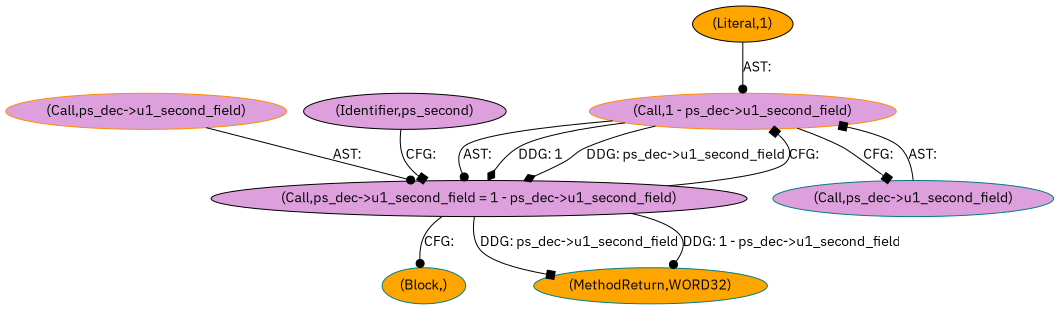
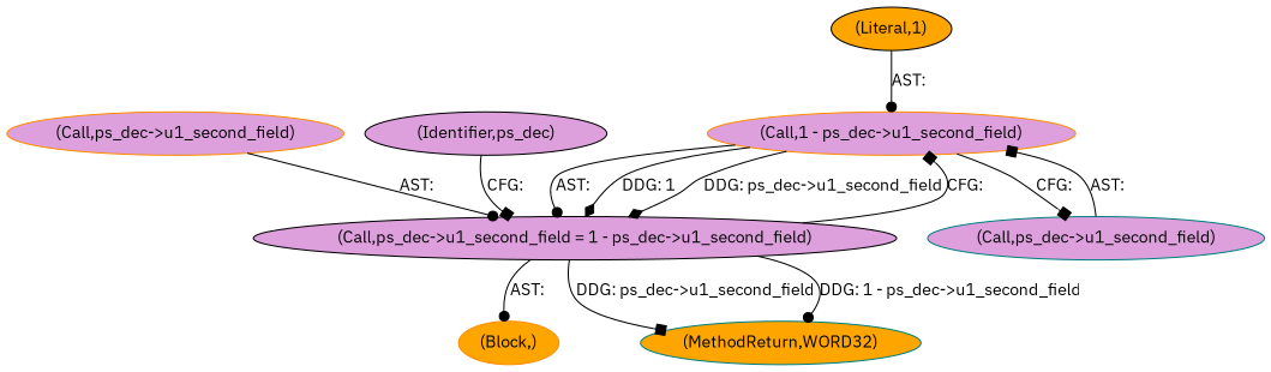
  digraph {
    fontname="IBM Plex Sans"
    node [color=black fillcolor=plum fontname="IBM Plex Sans" style=filled]
    edge [arrowhead=dot fontname="IBM Plex Sans"]
    n1 [color=darkorange label="(Call,1 - ps_dec->u1_second_field)"]
    n2 [label="(Call,ps_dec->u1_second_field = 1 - ps_dec->u1_second_field)"]
    n3 [color=teal label="(Call,ps_dec->u1_second_field)"]
-   n4 [color=teal fillcolor=orange label="(Block,)"]
+   n4 [color=darkorange fillcolor=orange label="(Block,)"]
    n5 [color=teal fillcolor=orange label="(MethodReturn,WORD32)"]
    n6 [color=darkorange label="(Call,ps_dec->u1_second_field)"]
    n7 [fillcolor=orange label="(Literal,1)"]
-   n8 [label="(Identifier,ps_second)"]
+   n8 [label="(Identifier,ps_dec)"]
    n1 -> n2 [label="AST: "]
    n1 -> n2 [arrowhead=diamond label="DDG: 1"]
    n1 -> n2 [arrowhead=diamond label="DDG: ps_dec->u1_second_field"]
    n1 -> n3 [arrowhead=box label="CFG: "]
    n2 -> n1 [arrowhead=box label="CFG: "]
-   n2 -> n4 [label="CFG: "]
+   n2 -> n4 [label="AST: "]
    n2 -> n5 [arrowhead=box label="DDG: ps_dec->u1_second_field"]
    n2 -> n5 [label="DDG: 1 - ps_dec->u1_second_field"]
    n3 -> n1 [arrowhead=box label="AST: "]
    n6 -> n2 [label="AST: "]
    n7 -> n1 [label="AST: "]
    n8 -> n2 [arrowhead=box label="CFG: "]
  }
